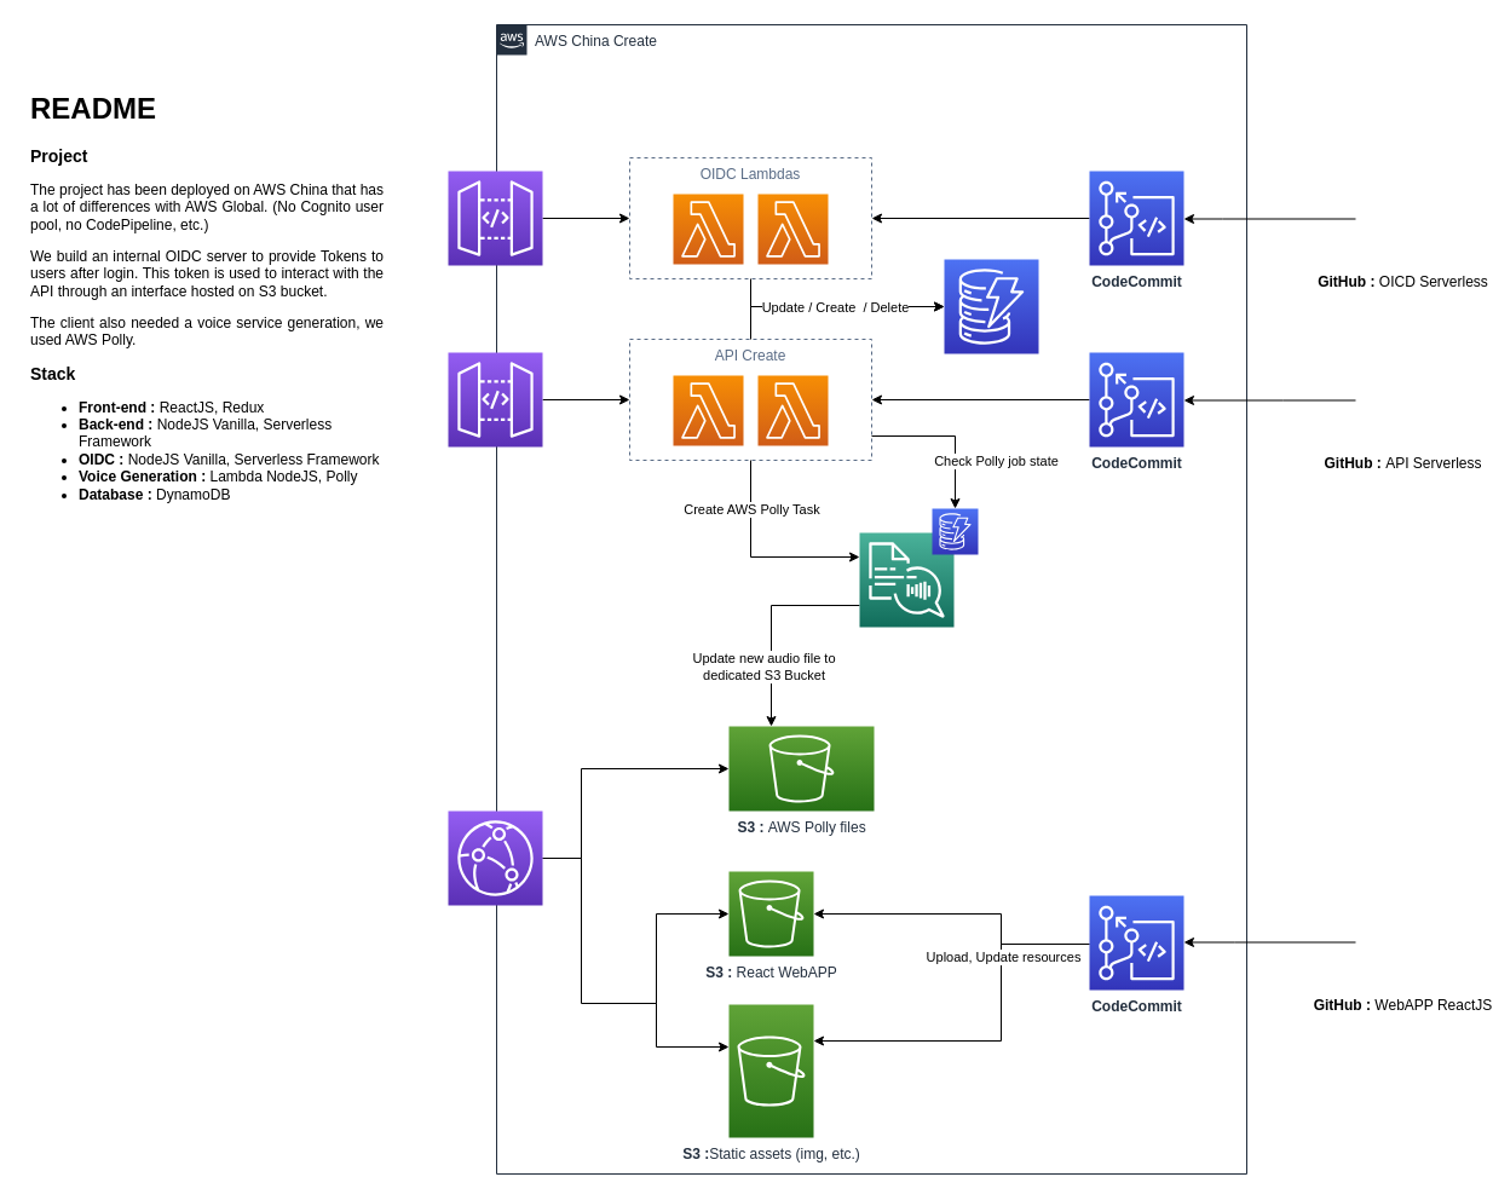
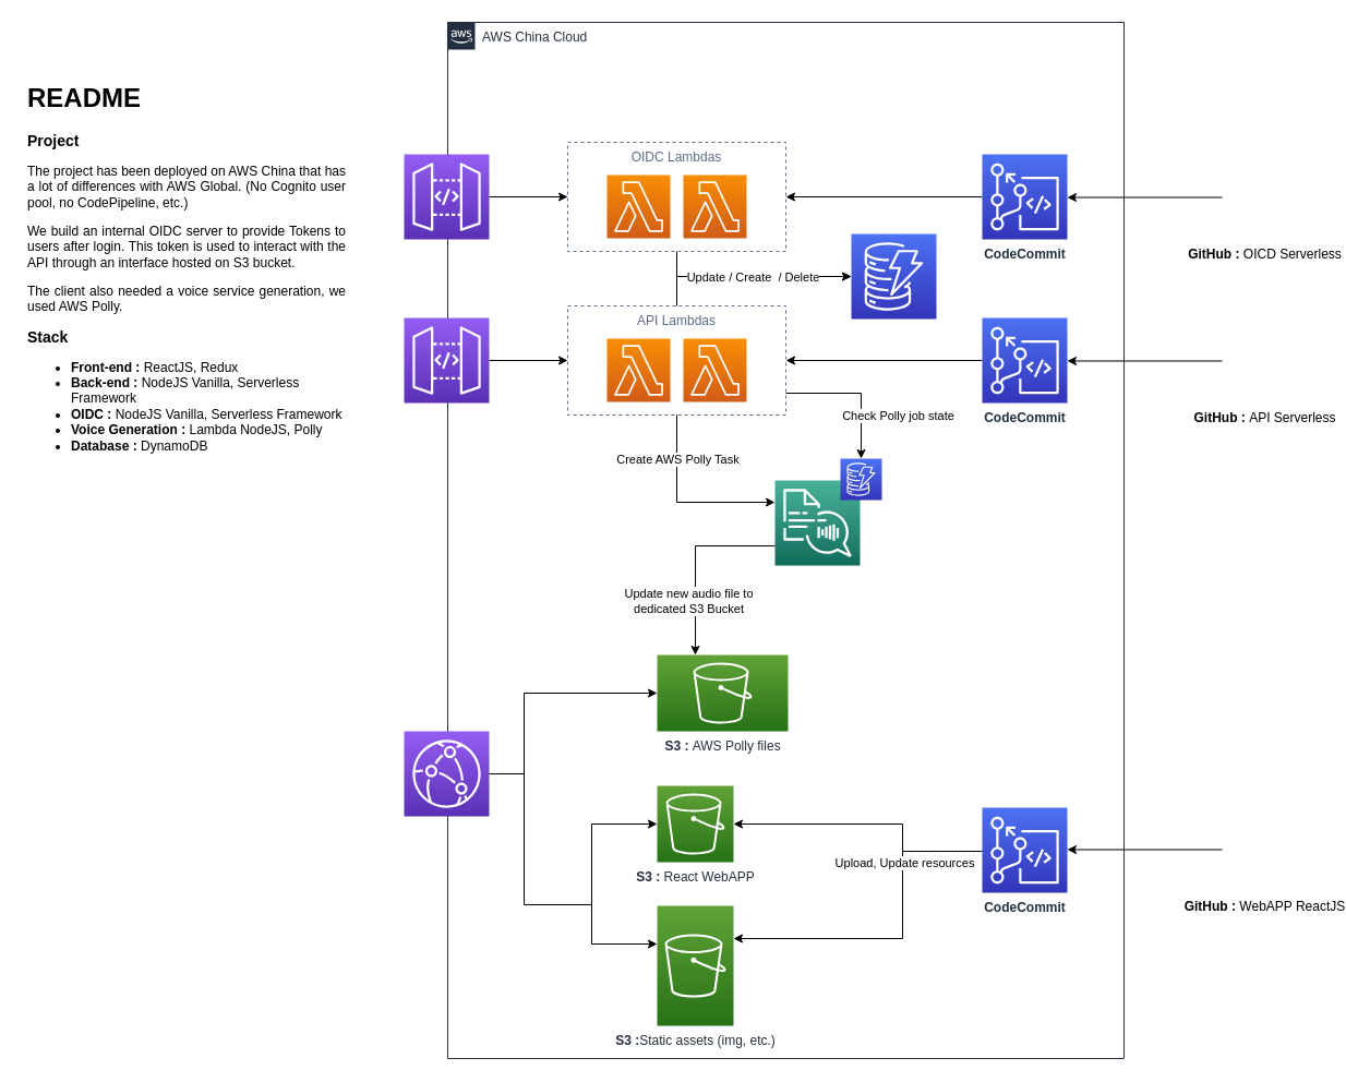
  <mxCell id="0" />
  <mxCell id="1" parent="0" />
- <mxCell id="2" value="AWS China Create" style="points=[[0,0],[0.25,0],[0.5,0],[0.75,0],[1,0],[1,0.25],[1,0.5],[1,0.75],[1,1],[0.75,1],[0.5,1],[0.25,1],[0,1],[0,0.75],[0,0.5],[0,0.25]];outlineConnect=0;gradientColor=none;html=1;whiteSpace=wrap;fontSize=12;fontStyle=0;shape=mxgraph.aws4.group;grIcon=mxgraph.aws4.group_aws_cloud_alt;strokeColor=#232F3E;fillColor=none;verticalAlign=top;align=left;spacingLeft=30;fontColor=#232F3E;dashed=0;" vertex="1" parent="1"><mxGeometry x="410" y="20" width="620" height="950" as="geometry" /></mxCell>
+ <mxCell id="2" value="AWS China Cloud" style="points=[[0,0],[0.25,0],[0.5,0],[0.75,0],[1,0],[1,0.25],[1,0.5],[1,0.75],[1,1],[0.75,1],[0.5,1],[0.25,1],[0,1],[0,0.75],[0,0.5],[0,0.25]];outlineConnect=0;gradientColor=none;html=1;whiteSpace=wrap;fontSize=12;fontStyle=0;shape=mxgraph.aws4.group;grIcon=mxgraph.aws4.group_aws_cloud_alt;strokeColor=#232F3E;fillColor=none;verticalAlign=top;align=left;spacingLeft=30;fontColor=#232F3E;dashed=0;" vertex="1" parent="1"><mxGeometry x="410" y="20" width="620" height="950" as="geometry" /></mxCell>
  <mxCell id="3" style="edgeStyle=orthogonalEdgeStyle;rounded=0;orthogonalLoop=1;jettySize=auto;html=1;" edge="1" parent="1" target="7"><mxGeometry relative="1" as="geometry"><mxPoint x="510" y="829" as="sourcePoint" /><Array as="points"><mxPoint x="542" y="829" /><mxPoint x="542" y="755" /></Array></mxGeometry></mxCell>
  <mxCell id="4" style="edgeStyle=orthogonalEdgeStyle;rounded=0;orthogonalLoop=1;jettySize=auto;html=1;" edge="1" parent="1" source="6" target="8"><mxGeometry relative="1" as="geometry"><mxPoint x="510" y="829" as="sourcePoint" /><Array as="points"><mxPoint x="480" y="709" /><mxPoint x="480" y="829" /><mxPoint x="542" y="829" /><mxPoint x="542" y="865" /></Array></mxGeometry></mxCell>
  <mxCell id="5" style="edgeStyle=orthogonalEdgeStyle;rounded=0;orthogonalLoop=1;jettySize=auto;html=1;" edge="1" parent="1" source="6" target="9"><mxGeometry relative="1" as="geometry"><Array as="points"><mxPoint x="480" y="709" /><mxPoint x="480" y="635" /></Array></mxGeometry></mxCell>
  <mxCell id="6" value="" style="outlineConnect=0;fontColor=#232F3E;gradientColor=#945DF2;gradientDirection=north;fillColor=#5A30B5;strokeColor=#ffffff;dashed=0;verticalLabelPosition=bottom;verticalAlign=top;align=center;html=1;fontSize=12;fontStyle=0;aspect=fixed;shape=mxgraph.aws4.resourceIcon;resIcon=mxgraph.aws4.cloudfront;" vertex="1" parent="1"><mxGeometry x="370" y="670" width="78" height="78" as="geometry" /></mxCell>
  <mxCell id="7" value="&lt;b&gt;S3 : &lt;/b&gt;React WebAPP" style="outlineConnect=0;fontColor=#232F3E;gradientColor=#60A337;gradientDirection=north;fillColor=#277116;strokeColor=#ffffff;dashed=0;verticalLabelPosition=bottom;verticalAlign=top;align=center;html=1;fontSize=12;fontStyle=0;aspect=fixed;shape=mxgraph.aws4.resourceIcon;resIcon=mxgraph.aws4.s3;" vertex="1" parent="1"><mxGeometry x="602" y="720" width="70" height="70" as="geometry" /></mxCell>
  <mxCell id="8" value="&lt;b&gt;S3 :&lt;/b&gt;Static assets (img, etc.)&lt;b&gt;&lt;br&gt;&lt;/b&gt;" style="outlineConnect=0;fontColor=#232F3E;gradientColor=#60A337;gradientDirection=north;fillColor=#277116;strokeColor=#ffffff;dashed=0;verticalLabelPosition=bottom;verticalAlign=top;align=center;html=1;fontSize=12;fontStyle=0;aspect=fixed;shape=mxgraph.aws4.resourceIcon;resIcon=mxgraph.aws4.s3;" vertex="1" parent="1"><mxGeometry x="602" y="830" width="70" height="110" as="geometry" /></mxCell>
  <mxCell id="9" value="&lt;b&gt;S3 : &lt;/b&gt;AWS Polly files&lt;b&gt;&lt;br&gt;&lt;/b&gt;" style="outlineConnect=0;fontColor=#232F3E;gradientColor=#60A337;gradientDirection=north;fillColor=#277116;strokeColor=#ffffff;dashed=0;verticalLabelPosition=bottom;verticalAlign=top;align=center;html=1;fontSize=12;fontStyle=0;aspect=fixed;shape=mxgraph.aws4.resourceIcon;resIcon=mxgraph.aws4.s3;" vertex="1" parent="1"><mxGeometry x="602" y="600" width="120" height="70" as="geometry" /></mxCell>
  <mxCell id="10" style="edgeStyle=orthogonalEdgeStyle;rounded=0;orthogonalLoop=1;jettySize=auto;html=1;entryX=0;entryY=0.5;entryDx=0;entryDy=0;" edge="1" parent="1" source="11" target="13"><mxGeometry relative="1" as="geometry" /></mxCell>
  <mxCell id="11" value="" style="outlineConnect=0;fontColor=#232F3E;gradientColor=#945DF2;gradientDirection=north;fillColor=#5A30B5;strokeColor=#ffffff;dashed=0;verticalLabelPosition=bottom;verticalAlign=top;align=center;html=1;fontSize=12;fontStyle=0;aspect=fixed;shape=mxgraph.aws4.resourceIcon;resIcon=mxgraph.aws4.api_gateway;" vertex="1" parent="1"><mxGeometry x="370" y="291" width="78" height="78" as="geometry" /></mxCell>
  <mxCell id="12" value="" style="group" vertex="1" connectable="0" parent="1"><mxGeometry x="520" y="280" width="200" height="100" as="geometry" /></mxCell>
- <mxCell id="13" value="API Create" style="fillColor=none;strokeColor=#5A6C86;dashed=1;verticalAlign=top;fontStyle=0;fontColor=#5A6C86;" vertex="1" parent="12"><mxGeometry width="200" height="100" as="geometry" /></mxCell>
+ <mxCell id="13" value="API Lambdas" style="fillColor=none;strokeColor=#5A6C86;dashed=1;verticalAlign=top;fontStyle=0;fontColor=#5A6C86;" vertex="1" parent="12"><mxGeometry width="200" height="100" as="geometry" /></mxCell>
  <mxCell id="14" value="" style="outlineConnect=0;fontColor=#232F3E;gradientColor=#F78E04;gradientDirection=north;fillColor=#D05C17;strokeColor=#ffffff;dashed=0;verticalLabelPosition=bottom;verticalAlign=top;align=center;html=1;fontSize=12;fontStyle=0;aspect=fixed;shape=mxgraph.aws4.resourceIcon;resIcon=mxgraph.aws4.lambda;" vertex="1" parent="12"><mxGeometry x="106" y="30" width="58" height="58" as="geometry" /></mxCell>
  <mxCell id="15" value="" style="outlineConnect=0;fontColor=#232F3E;gradientColor=#F78E04;gradientDirection=north;fillColor=#D05C17;strokeColor=#ffffff;dashed=0;verticalLabelPosition=bottom;verticalAlign=top;align=center;html=1;fontSize=12;fontStyle=0;aspect=fixed;shape=mxgraph.aws4.resourceIcon;resIcon=mxgraph.aws4.lambda;" vertex="1" parent="12"><mxGeometry x="36" y="30" width="58" height="58" as="geometry" /></mxCell>
  <mxCell id="16" style="edgeStyle=orthogonalEdgeStyle;rounded=0;orthogonalLoop=1;jettySize=auto;html=1;entryX=0;entryY=0.5;entryDx=0;entryDy=0;" edge="1" parent="1" source="17" target="19"><mxGeometry relative="1" as="geometry" /></mxCell>
  <mxCell id="17" value="" style="outlineConnect=0;fontColor=#232F3E;gradientColor=#945DF2;gradientDirection=north;fillColor=#5A30B5;strokeColor=#ffffff;dashed=0;verticalLabelPosition=bottom;verticalAlign=top;align=center;html=1;fontSize=12;fontStyle=0;aspect=fixed;shape=mxgraph.aws4.resourceIcon;resIcon=mxgraph.aws4.api_gateway;" vertex="1" parent="1"><mxGeometry x="370" y="141" width="78" height="78" as="geometry" /></mxCell>
  <mxCell id="18" value="" style="group" vertex="1" connectable="0" parent="1"><mxGeometry x="520" y="130" width="200" height="100" as="geometry" /></mxCell>
  <mxCell id="19" value="OIDC Lambdas" style="fillColor=none;strokeColor=#5A6C86;dashed=1;verticalAlign=top;fontStyle=0;fontColor=#5A6C86;" vertex="1" parent="18"><mxGeometry width="200" height="100" as="geometry" /></mxCell>
  <mxCell id="20" value="" style="outlineConnect=0;fontColor=#232F3E;gradientColor=#F78E04;gradientDirection=north;fillColor=#D05C17;strokeColor=#ffffff;dashed=0;verticalLabelPosition=bottom;verticalAlign=top;align=center;html=1;fontSize=12;fontStyle=0;aspect=fixed;shape=mxgraph.aws4.resourceIcon;resIcon=mxgraph.aws4.lambda;" vertex="1" parent="18"><mxGeometry x="106" y="30" width="58" height="58" as="geometry" /></mxCell>
  <mxCell id="21" value="" style="outlineConnect=0;fontColor=#232F3E;gradientColor=#F78E04;gradientDirection=north;fillColor=#D05C17;strokeColor=#ffffff;dashed=0;verticalLabelPosition=bottom;verticalAlign=top;align=center;html=1;fontSize=12;fontStyle=0;aspect=fixed;shape=mxgraph.aws4.resourceIcon;resIcon=mxgraph.aws4.lambda;" vertex="1" parent="18"><mxGeometry x="36" y="30" width="58" height="58" as="geometry" /></mxCell>
  <mxCell id="22" style="edgeStyle=orthogonalEdgeStyle;rounded=0;orthogonalLoop=1;jettySize=auto;html=1;" edge="1" parent="1" source="23" target="29"><mxGeometry relative="1" as="geometry"><Array as="points"><mxPoint x="1010" y="180" /><mxPoint x="1010" y="180" /></Array></mxGeometry></mxCell>
  <mxCell id="23" value="&lt;b&gt;GitHub : &lt;/b&gt;OICD Serverless" style="shape=image;html=1;verticalAlign=top;verticalLabelPosition=bottom;labelBackgroundColor=#ffffff;imageAspect=0;aspect=fixed;image=https://cdn4.iconfinder.com/data/icons/iconsimple-logotypes/512/github-128.png" vertex="1" parent="1"><mxGeometry x="1120" y="142" width="77" height="77" as="geometry" /></mxCell>
  <mxCell id="24" style="edgeStyle=orthogonalEdgeStyle;rounded=0;orthogonalLoop=1;jettySize=auto;html=1;" edge="1" parent="1" source="25" target="31"><mxGeometry relative="1" as="geometry"><Array as="points"><mxPoint x="1060" y="330" /><mxPoint x="1060" y="330" /></Array></mxGeometry></mxCell>
  <mxCell id="25" value="&lt;b&gt;GitHub : &lt;/b&gt;API Serverless" style="shape=image;html=1;verticalAlign=top;verticalLabelPosition=bottom;labelBackgroundColor=#ffffff;imageAspect=0;aspect=fixed;image=https://cdn4.iconfinder.com/data/icons/iconsimple-logotypes/512/github-128.png" vertex="1" parent="1"><mxGeometry x="1120" y="292" width="77" height="77" as="geometry" /></mxCell>
  <mxCell id="26" style="edgeStyle=orthogonalEdgeStyle;rounded=0;orthogonalLoop=1;jettySize=auto;html=1;" edge="1" parent="1" source="27" target="35"><mxGeometry relative="1" as="geometry"><Array as="points"><mxPoint x="1020" y="779" /><mxPoint x="1020" y="779" /></Array></mxGeometry></mxCell>
  <mxCell id="27" value="&lt;b&gt;GitHub : &lt;/b&gt;WebAPP ReactJS&lt;b&gt;&lt;br&gt;&lt;/b&gt;" style="shape=image;html=1;verticalAlign=top;verticalLabelPosition=bottom;labelBackgroundColor=#ffffff;imageAspect=0;aspect=fixed;image=https://cdn4.iconfinder.com/data/icons/iconsimple-logotypes/512/github-128.png" vertex="1" parent="1"><mxGeometry x="1120" y="740" width="77" height="77" as="geometry" /></mxCell>
  <mxCell id="28" style="edgeStyle=orthogonalEdgeStyle;rounded=0;orthogonalLoop=1;jettySize=auto;html=1;entryX=1;entryY=0.5;entryDx=0;entryDy=0;" edge="1" parent="1" source="29" target="19"><mxGeometry relative="1" as="geometry" /></mxCell>
  <mxCell id="29" value="&lt;b&gt;CodeCommit&lt;/b&gt;" style="outlineConnect=0;fontColor=#232F3E;gradientColor=#4D72F3;gradientDirection=north;fillColor=#3334B9;strokeColor=#ffffff;dashed=0;verticalLabelPosition=bottom;verticalAlign=top;align=center;html=1;fontSize=12;fontStyle=0;aspect=fixed;shape=mxgraph.aws4.resourceIcon;resIcon=mxgraph.aws4.codecommit;" vertex="1" parent="1"><mxGeometry x="900" y="141" width="78" height="78" as="geometry" /></mxCell>
  <mxCell id="30" style="edgeStyle=orthogonalEdgeStyle;rounded=0;orthogonalLoop=1;jettySize=auto;html=1;entryX=1;entryY=0.5;entryDx=0;entryDy=0;" edge="1" parent="1" source="31" target="13"><mxGeometry relative="1" as="geometry" /></mxCell>
  <mxCell id="31" value="&lt;b&gt;CodeCommit&lt;/b&gt;" style="outlineConnect=0;fontColor=#232F3E;gradientColor=#4D72F3;gradientDirection=north;fillColor=#3334B9;strokeColor=#ffffff;dashed=0;verticalLabelPosition=bottom;verticalAlign=top;align=center;html=1;fontSize=12;fontStyle=0;aspect=fixed;shape=mxgraph.aws4.resourceIcon;resIcon=mxgraph.aws4.codecommit;" vertex="1" parent="1"><mxGeometry x="900" y="291" width="78" height="78" as="geometry" /></mxCell>
  <mxCell id="32" style="edgeStyle=orthogonalEdgeStyle;rounded=0;orthogonalLoop=1;jettySize=auto;html=1;" edge="1" parent="1" source="35" target="7"><mxGeometry relative="1" as="geometry"><Array as="points"><mxPoint x="827" y="780" /><mxPoint x="827" y="755" /></Array></mxGeometry></mxCell>
  <mxCell id="33" style="edgeStyle=orthogonalEdgeStyle;rounded=0;orthogonalLoop=1;jettySize=auto;html=1;" edge="1" parent="1" source="35" target="8"><mxGeometry relative="1" as="geometry"><Array as="points"><mxPoint x="827" y="780" /><mxPoint x="827" y="860" /></Array></mxGeometry></mxCell>
  <mxCell id="34" value="Upload, Update resources" style="edgeLabel;html=1;align=center;verticalAlign=middle;resizable=0;points=[];" vertex="1" connectable="0" parent="33"><mxGeometry x="-0.462" y="1" relative="1" as="geometry"><mxPoint as="offset" /></mxGeometry></mxCell>
  <mxCell id="35" value="&lt;b&gt;CodeCommit&lt;/b&gt;" style="outlineConnect=0;fontColor=#232F3E;gradientColor=#4D72F3;gradientDirection=north;fillColor=#3334B9;strokeColor=#ffffff;dashed=0;verticalLabelPosition=bottom;verticalAlign=top;align=center;html=1;fontSize=12;fontStyle=0;aspect=fixed;shape=mxgraph.aws4.resourceIcon;resIcon=mxgraph.aws4.codecommit;" vertex="1" parent="1"><mxGeometry x="900" y="740" width="78" height="78" as="geometry" /></mxCell>
  <mxCell id="36" style="edgeStyle=orthogonalEdgeStyle;rounded=0;orthogonalLoop=1;jettySize=auto;html=1;" edge="1" parent="1" source="38" target="9"><mxGeometry relative="1" as="geometry"><Array as="points"><mxPoint x="637" y="500" /></Array></mxGeometry></mxCell>
  <mxCell id="37" value="&lt;div&gt;Update new audio file to&lt;/div&gt;&lt;div&gt;dedicated S3 Bucket&lt;br&gt;&lt;/div&gt;" style="edgeLabel;html=1;align=center;verticalAlign=middle;resizable=0;points=[];" vertex="1" connectable="0" parent="36"><mxGeometry x="0.276" y="3" relative="1" as="geometry"><mxPoint x="-10" y="13" as="offset" /></mxGeometry></mxCell>
  <mxCell id="38" value="" style="outlineConnect=0;fontColor=#232F3E;gradientColor=#4AB29A;gradientDirection=north;fillColor=#116D5B;strokeColor=#ffffff;dashed=0;verticalLabelPosition=bottom;verticalAlign=top;align=center;html=1;fontSize=12;fontStyle=0;aspect=fixed;shape=mxgraph.aws4.resourceIcon;resIcon=mxgraph.aws4.polly;" vertex="1" parent="1"><mxGeometry x="710" y="440" width="78" height="78" as="geometry" /></mxCell>
  <mxCell id="39" value="" style="outlineConnect=0;fontColor=#232F3E;gradientColor=#4D72F3;gradientDirection=north;fillColor=#3334B9;strokeColor=#ffffff;dashed=0;verticalLabelPosition=bottom;verticalAlign=top;align=center;html=1;fontSize=12;fontStyle=0;aspect=fixed;shape=mxgraph.aws4.resourceIcon;resIcon=mxgraph.aws4.dynamodb;" vertex="1" parent="1"><mxGeometry x="780" y="214" width="78" height="78" as="geometry" /></mxCell>
  <mxCell id="40" style="edgeStyle=orthogonalEdgeStyle;rounded=0;orthogonalLoop=1;jettySize=auto;html=1;" edge="1" parent="1" source="19" target="39"><mxGeometry relative="1" as="geometry"><Array as="points"><mxPoint x="620" y="253" /></Array></mxGeometry></mxCell>
  <mxCell id="41" style="edgeStyle=orthogonalEdgeStyle;rounded=0;orthogonalLoop=1;jettySize=auto;html=1;" edge="1" parent="1" source="13" target="39"><mxGeometry relative="1" as="geometry"><Array as="points"><mxPoint x="620" y="253" /></Array></mxGeometry></mxCell>
  <mxCell id="42" value="Update / Create&amp;nbsp; / Delete" style="edgeLabel;html=1;align=center;verticalAlign=middle;resizable=0;points=[];" vertex="1" connectable="0" parent="41"><mxGeometry x="0.48" relative="1" as="geometry"><mxPoint x="-41.57" as="offset" /></mxGeometry></mxCell>
  <mxCell id="43" style="edgeStyle=orthogonalEdgeStyle;rounded=0;orthogonalLoop=1;jettySize=auto;html=1;" edge="1" parent="1" source="13" target="38"><mxGeometry relative="1" as="geometry"><Array as="points"><mxPoint x="620" y="460" /></Array></mxGeometry></mxCell>
  <mxCell id="44" value="Create AWS Polly Task" style="edgeLabel;html=1;align=center;verticalAlign=middle;resizable=0;points=[];" vertex="1" connectable="0" parent="43"><mxGeometry x="0.249" y="1" relative="1" as="geometry"><mxPoint x="-25.83" y="-39" as="offset" /></mxGeometry></mxCell>
  <mxCell id="45" value="" style="outlineConnect=0;fontColor=#232F3E;gradientColor=#4D72F3;gradientDirection=north;fillColor=#3334B9;strokeColor=#ffffff;dashed=0;verticalLabelPosition=bottom;verticalAlign=top;align=center;html=1;fontSize=12;fontStyle=0;aspect=fixed;shape=mxgraph.aws4.resourceIcon;resIcon=mxgraph.aws4.dynamodb;" vertex="1" parent="1"><mxGeometry x="770" y="420" width="38" height="38" as="geometry" /></mxCell>
  <mxCell id="46" style="edgeStyle=orthogonalEdgeStyle;rounded=0;orthogonalLoop=1;jettySize=auto;html=1;" edge="1" parent="1" source="13" target="45"><mxGeometry relative="1" as="geometry"><Array as="points"><mxPoint x="789" y="360" /></Array></mxGeometry></mxCell>
  <mxCell id="47" value="Check Polly job state" style="edgeLabel;html=1;align=center;verticalAlign=middle;resizable=0;points=[];" vertex="1" connectable="0" parent="46"><mxGeometry x="-0.16" y="-1" relative="1" as="geometry"><mxPoint x="48" y="19" as="offset" /></mxGeometry></mxCell>
  <mxCell id="48" value="&lt;h1&gt;README&lt;/h1&gt;&lt;p align=&quot;justify&quot;&gt;&lt;b&gt;&lt;font style=&quot;font-size: 14px&quot;&gt;Project&lt;/font&gt;&lt;/b&gt;&lt;/p&gt;&lt;p align=&quot;justify&quot;&gt;The project has been deployed on AWS China that has a lot of differences with AWS Global. (No Cognito user pool, no CodePipeline, etc.)&lt;/p&gt;&lt;p align=&quot;justify&quot;&gt;We build an internal OIDC server to provide Tokens to users after login. This token is used to interact with the API through an interface hosted on S3 bucket.&lt;/p&gt;&lt;p align=&quot;justify&quot;&gt;The client also needed a voice service generation, we used AWS Polly.&lt;/p&gt;&lt;p align=&quot;justify&quot;&gt;&lt;b&gt;&lt;font style=&quot;font-size: 14px&quot;&gt;Stack&lt;/font&gt;&lt;/b&gt;&lt;/p&gt;&lt;ul&gt;&lt;li&gt;&lt;b&gt;Front-end : &lt;/b&gt;ReactJS, Redux&lt;/li&gt;&lt;li&gt;&lt;b&gt;Back-end : &lt;/b&gt;NodeJS Vanilla, Serverless Framework&lt;/li&gt;&lt;li&gt;&lt;b&gt;OIDC :&lt;/b&gt; NodeJS Vanilla, Serverless Framework&lt;/li&gt;&lt;li&gt;&lt;b&gt;Voice Generation : &lt;/b&gt;Lambda NodeJS, Polly&lt;/li&gt;&lt;li&gt;&lt;b&gt;Database : &lt;/b&gt;DynamoDB&lt;br&gt;&lt;/li&gt;&lt;/ul&gt;" style="text;html=1;strokeColor=none;fillColor=none;spacing=5;spacingTop=-20;whiteSpace=wrap;overflow=hidden;rounded=0;" vertex="1" parent="1"><mxGeometry x="20" y="70" width="300" height="460" as="geometry" /></mxCell>
